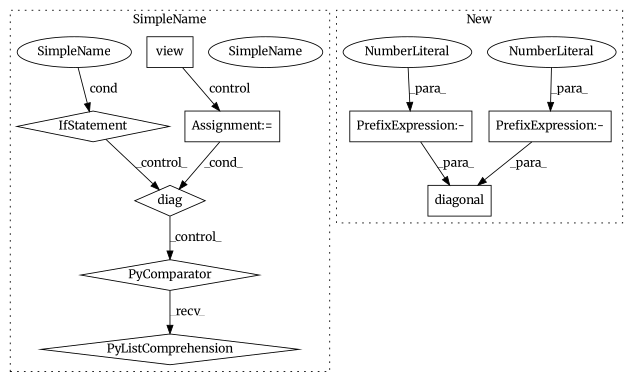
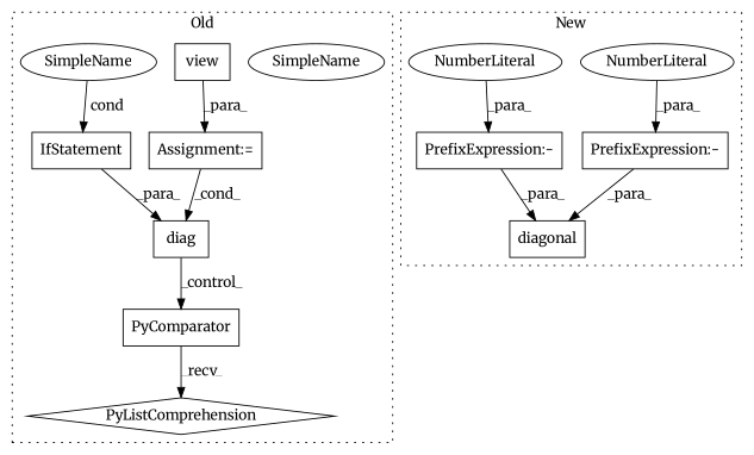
  digraph {
    fontname=Merriweather
    node [a=32 fontname=Merriweather l=1 s=1651 shape=box]
    edge [fontname=Merriweather]
-   n1 [a=25 l=37 label=IfStatement shape=diamond]
-   n2 [l=6 label=diag s=1574 shape=diamond]
+   n1 [a=25 l=37 label=IfStatement]
+   n2 [l=6 label=diag s=1574]
    n3 [a=42 l=5 label=SimpleName s=1683 shape=ellipse]
    n4 [a=109 l=132 label=PyListComprehension s=1564 shape=diamond]
-   n5 [a=113 l=37 label=PyComparator shape=diamond]
+   n5 [a=113 l=37 label=PyComparator]
    n6 [a=7 l=37 label="Assignment:="]
    n7 [l="5,1" label=view s="1361,1371"]
    n8 [a=42 l=5 label=SimpleName s=1683 shape=ellipse]
    n9 [l="9,1" label=diagonal s="1538,1552"]
    n10 [a=38 label="PrefixExpression:-" s=1547]
    n11 [a=34 label=NumberLiteral s=1548 shape=ellipse]
    n12 [a=38 label="PrefixExpression:-" s=1550]
    n13 [a=34 label=NumberLiteral s=1551 shape=ellipse]
    subgraph cluster_1 {
-     label=SimpleName
+     label=Old
      style=dotted
      n1
      n2
      n3
      n4
      n5
      n6
      n7
      n8
    }
    subgraph cluster_2 {
      label=New
      style=dotted
      n9
      n10
      n11
      n12
      n13
    }
-   n1 -> n2 [label=_control_]
+   n1 -> n2 [label=_para_]
    n2 -> n5 [label=_control_]
    n5 -> n4 [label=_recv_]
    n6 -> n2 [label=_cond_]
-   n7 -> n6 [label=_control_]
+   n7 -> n6 [label=_para_]
    n8 -> n1 [label=_cond_]
    n10 -> n9 [label=_para_]
    n11 -> n10 [label=_para_]
    n12 -> n9 [label=_para_]
    n13 -> n12 [label=_para_]
  }
